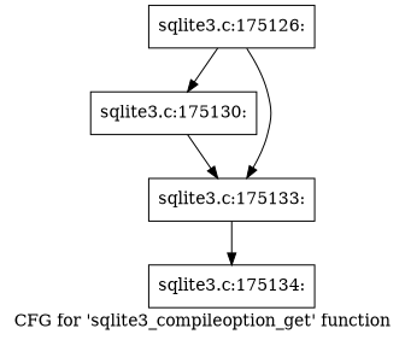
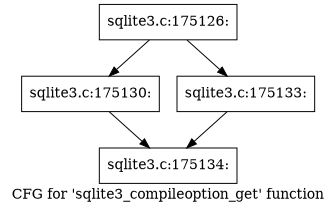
  digraph {
    label="CFG for 'sqlite3_compileoption_get' function"
    node [shape=record]
    n1 [label="{sqlite3.c:175126:}"]
    n2 [label="{sqlite3.c:175130:}"]
    n3 [label="{sqlite3.c:175133:}"]
    n4 [label="{sqlite3.c:175134:}"]
    n1 -> n2
    n1 -> n3
-   n2 -> n3
+   n2 -> n4
    n3 -> n4
  }
